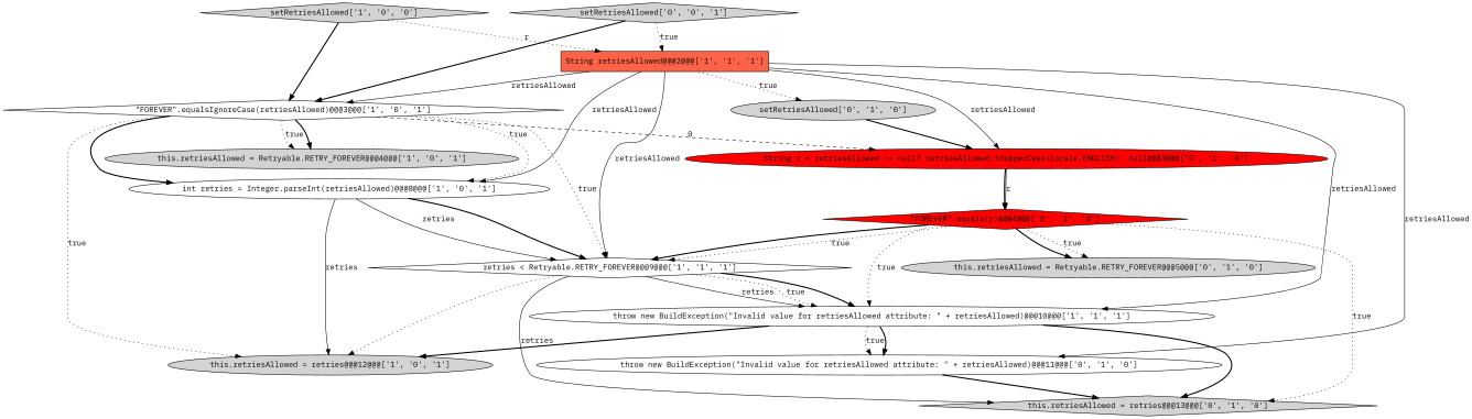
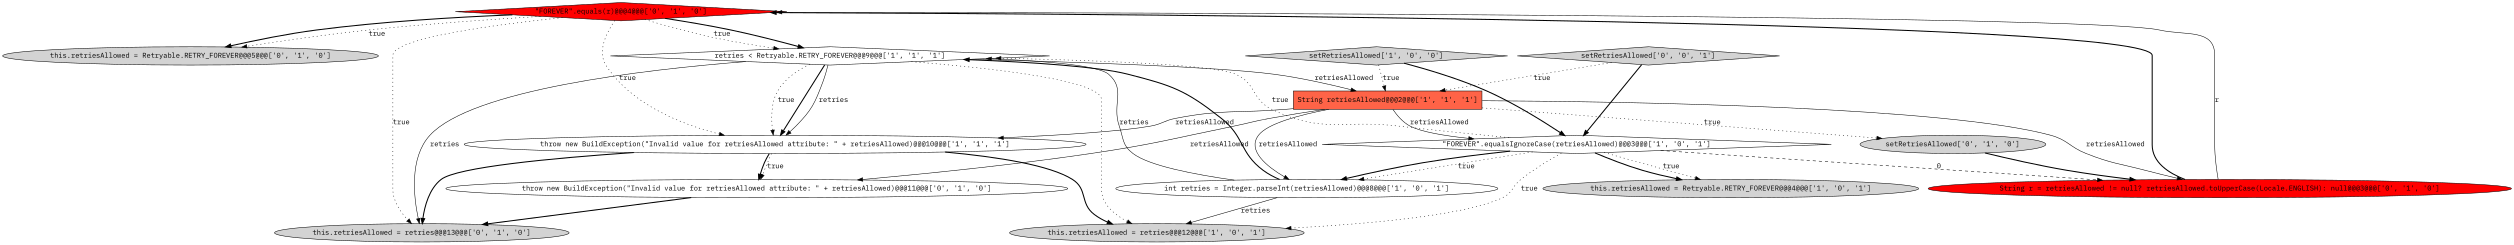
  digraph {
    fontname="IBM Plex Mono"
    node [fillcolor=lightgray fontname="IBM Plex Mono" shape=ellipse style=filled]
    edge [fontname="IBM Plex Mono" style=bold]
    n1 [fillcolor=red label="\"FOREVER\".equals(r)@@@4@@@['0', '1', '0']" shape=diamond]
    n2 [label="this.retriesAllowed = Retryable.RETRY_FOREVER@@@5@@@['0', '1', '0']"]
-   n3 [label="this.retriesAllowed = retries@@@13@@@['0', '1', '0']" shape=diamond]
+   n3 [label="this.retriesAllowed = retries@@@13@@@['0', '1', '0']"]
    n4 [fillcolor=white label="retries < Retryable.RETRY_FOREVER@@@9@@@['1', '1', '1']" shape=diamond]
    n5 [fillcolor=white label="throw new BuildException(\"Invalid value for retriesAllowed attribute: \" + retriesAllowed)@@@10@@@['1', '1', '1']"]
    n6 [label="this.retriesAllowed = retries@@@12@@@['1', '0', '1']"]
    n7 [fillcolor=white label="throw new BuildException(\"Invalid value for retriesAllowed attribute: \" + retriesAllowed)@@@11@@@['0', '1', '0']"]
    n8 [fillcolor=red label="String r = retriesAllowed != null? retriesAllowed.toUpperCase(Locale.ENGLISH): null@@@3@@@['0', '1', '0']"]
    n9 [fillcolor=white label="\"FOREVER\".equalsIgnoreCase(retriesAllowed)@@@3@@@['1', '0', '1']" shape=diamond]
    n10 [fillcolor=white label="int retries = Integer.parseInt(retriesAllowed)@@@8@@@['1', '0', '1']"]
    n11 [label="this.retriesAllowed = Retryable.RETRY_FOREVER@@@4@@@['1', '0', '1']"]
    n12 [label="setRetriesAllowed['0', '0', '1']" shape=diamond]
    n13 [fillcolor=tomato label="String retriesAllowed@@@2@@@['1', '1', '1']" shape=box]
    n14 [label="setRetriesAllowed['0', '1', '0']"]
    n15 [label="setRetriesAllowed['1', '0', '0']" shape=diamond]
    n1 -> n2
    n1 -> n2 [label=true style=dotted]
    n1 -> n3 [label=true style=dotted]
    n1 -> n4 [label=true style=dotted]
    n1 -> n4
    n1 -> n5 [label=true style=dotted]
    n4 -> n3 [label=retries style=solid]
    n4 -> n5
    n4 -> n5 [label=retries style=solid]
    n4 -> n5 [label=true style=dotted]
    n4 -> n6 [style=dotted]
    n5 -> n3
    n5 -> n6
    n5 -> n7 [label=true style=dotted]
    n5 -> n7
    n7 -> n3
    n8 -> n1 [label=r style=solid]
    n8 -> n1
    n9 -> n4 [label=true style=dotted]
    n9 -> n6 [label=true style=dotted]
    n9 -> n8 [label=0 style=dashed]
    n9 -> n10 [label=true style=dotted]
    n9 -> n10
    n9 -> n11 [label=true style=dotted]
    n9 -> n11
    n10 -> n4
    n10 -> n4 [label=retries style=solid]
    n10 -> n6 [label=retries style=solid]
    n12 -> n9
    n12 -> n13 [label=true style=dotted]
-   n13 -> n4 [label=retriesAllowed style=solid]
+   n4 -> n13 [label=retriesAllowed style=solid]
    n13 -> n5 [label=retriesAllowed style=solid]
    n13 -> n7 [label=retriesAllowed style=solid]
    n13 -> n8 [label=retriesAllowed style=solid]
    n13 -> n9 [label=retriesAllowed style=solid]
    n13 -> n10 [label=retriesAllowed style=solid]
    n13 -> n14 [label=true style=dotted]
    n14 -> n8
    n15 -> n9
-   n15 -> n13 [label=r style=dotted]
+   n15 -> n13 [label=true style=dotted]
  }
